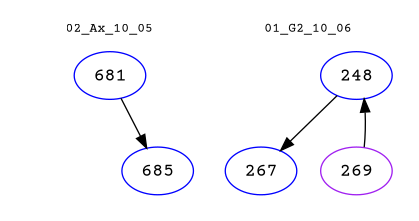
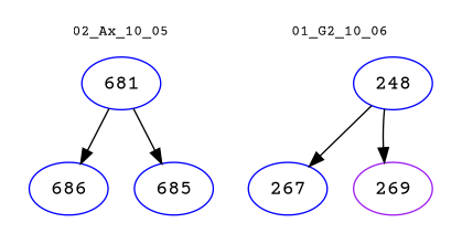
  digraph {
    fontname="Courier Prime"
    node [color=blue fontname="Courier Prime"]
    edge [color=black fontname="Courier Prime"]
    n1 [label=681]
+   n2 [label=686]
    n3 [label=685]
    n4 [label=248]
    n5 [label=267]
    n6 [color=purple label=269]
    subgraph cluster_1 {
      color=white
      fontsize=10
      label="02_Ax_10_05"
      n1
+     n2
      n3
    }
    subgraph cluster_2 {
      color=white
      fontsize=10
      label="01_G2_10_06"
      n4
      n5
      n6
    }
+   n1 -> n2
    n1 -> n3
    n4 -> n5
-   n6 -> n4
+   n4 -> n6
  }
